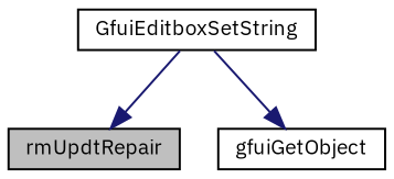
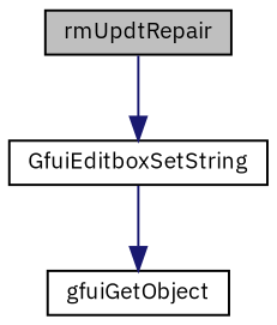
  digraph {
    fontname="IBM Plex Sans"
    rankdir=TB
    node [color=black fillcolor=white fontname="IBM Plex Sans" fontsize=10 shape=record style=filled]
    edge [color=midnightblue fontname="IBM Plex Sans" fontsize=10 labelfontname=Helvetica labelfontsize=10 style=solid]
    n1 [fillcolor=grey75 fontcolor=black height=0.2 label=rmUpdtRepair width=0.4]
    n2 [height=0.2 label=GfuiEditboxSetString width=0.4]
    n3 [height=0.2 label=gfuiGetObject width=0.4]
-   n2 -> n1
+   n1 -> n2
    n2 -> n3
  }
